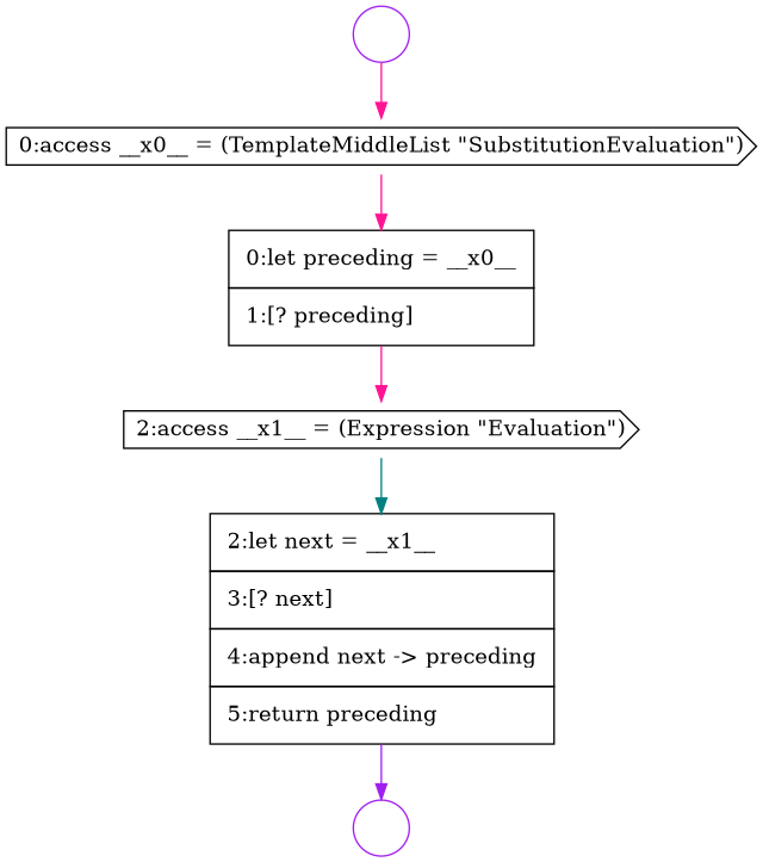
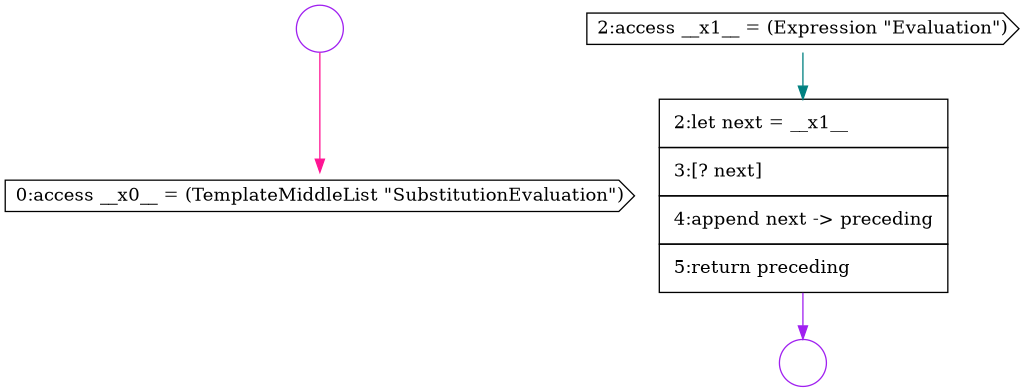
  digraph {
    node [color=black fillcolor=white shape=cds style=filled]
    edge [color=deeppink]
    n1 [label=<<font color="black">0:access __x0__ = (TemplateMiddleList &quot;SubstitutionEvaluation&quot;)</font>>]
-   n2 [label=<<font color="black">     <table border="0" cellborder="1" cellspacing="0" cellpadding="10">       <tr><td align="left">0:let preceding = __x0__</td></tr>       <tr><td align="left">1:[? preceding]</td></tr>     </table>   </font>> margin=0 shape=none]
    n3 [label=<<font color="black">2:access __x1__ = (Expression &quot;Evaluation&quot;)</font>>]
    n4 [color=purple label=" " shape=circle]
    n5 [label=<<font color="black">     <table border="0" cellborder="1" cellspacing="0" cellpadding="10">       <tr><td align="left">2:let next = __x1__</td></tr>       <tr><td align="left">3:[? next]</td></tr>       <tr><td align="left">4:append next -&gt; preceding</td></tr>       <tr><td align="left">5:return preceding</td></tr>     </table>   </font>> margin=0 shape=none]
    n6 [color=purple label=" " shape=circle]
-   n1 -> n2
-   n2 -> n3
    n3 -> n5 [color=teal]
    n4 -> n1
    n5 -> n6 [color=purple]
  }
